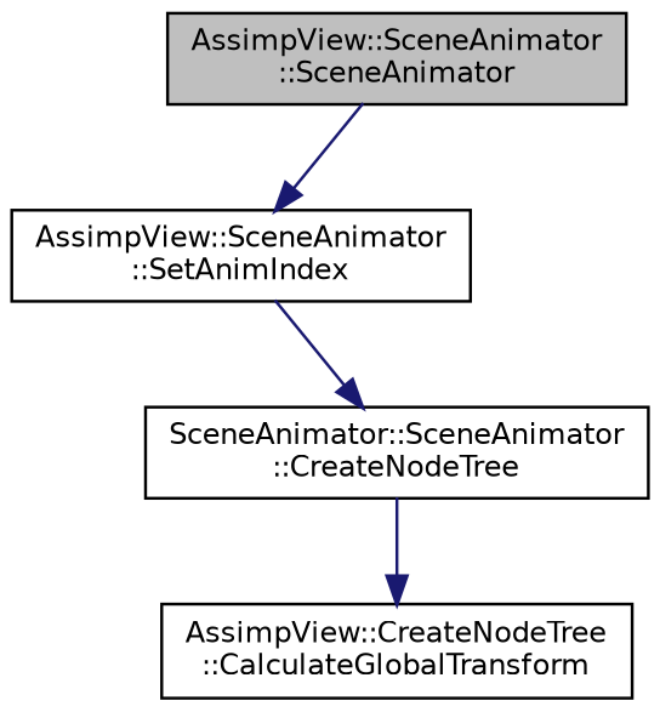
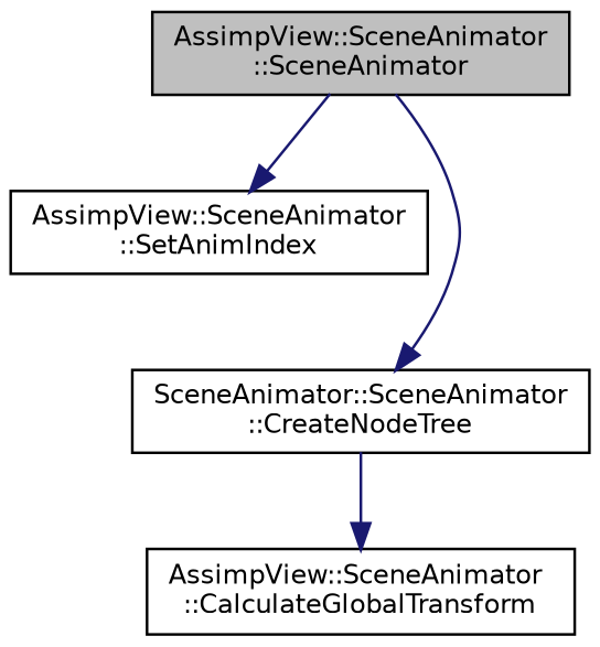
  digraph {
    rankdir=TB
    node [color=black fillcolor=white fontname=Helvetica fontsize=10 shape=record style=filled]
    edge [color=midnightblue fontname=Helvetica fontsize=10 labelfontname=Helvetica labelfontsize=10 style=solid]
    n1 [fillcolor=grey75 fontcolor=black height=0.2 label="AssimpView::SceneAnimator\l::SceneAnimator" width=0.4]
    n2 [height=0.2 label="AssimpView::SceneAnimator\l::SetAnimIndex" width=0.4]
    n3 [height=0.2 label="SceneAnimator::SceneAnimator\l::CreateNodeTree" width=0.4]
-   n4 [height=0.2 label="AssimpView::CreateNodeTree\l::CalculateGlobalTransform" width=0.4]
+   n4 [height=0.2 label="AssimpView::SceneAnimator\l::CalculateGlobalTransform" width=0.4]
    n1 -> n2
-   n2 -> n3
+   n1 -> n3
    n3 -> n4
  }
